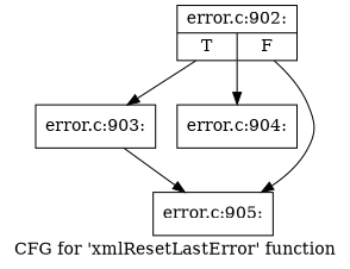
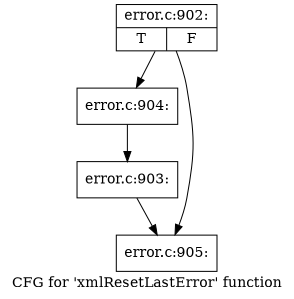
  digraph {
    label="CFG for 'xmlResetLastError' function"
    node [shape=record]
    n1 [label="{error.c:902:|{<s0>T|<s1>F}}"]
    n2 [label="{error.c:903:}"]
    n3 [label="{error.c:904:}"]
    n4 [label="{error.c:905:}"]
-   n1 -> n2
+   n3 -> n2
    n1 -> n3
    n1 -> n4
    n2 -> n4
  }
